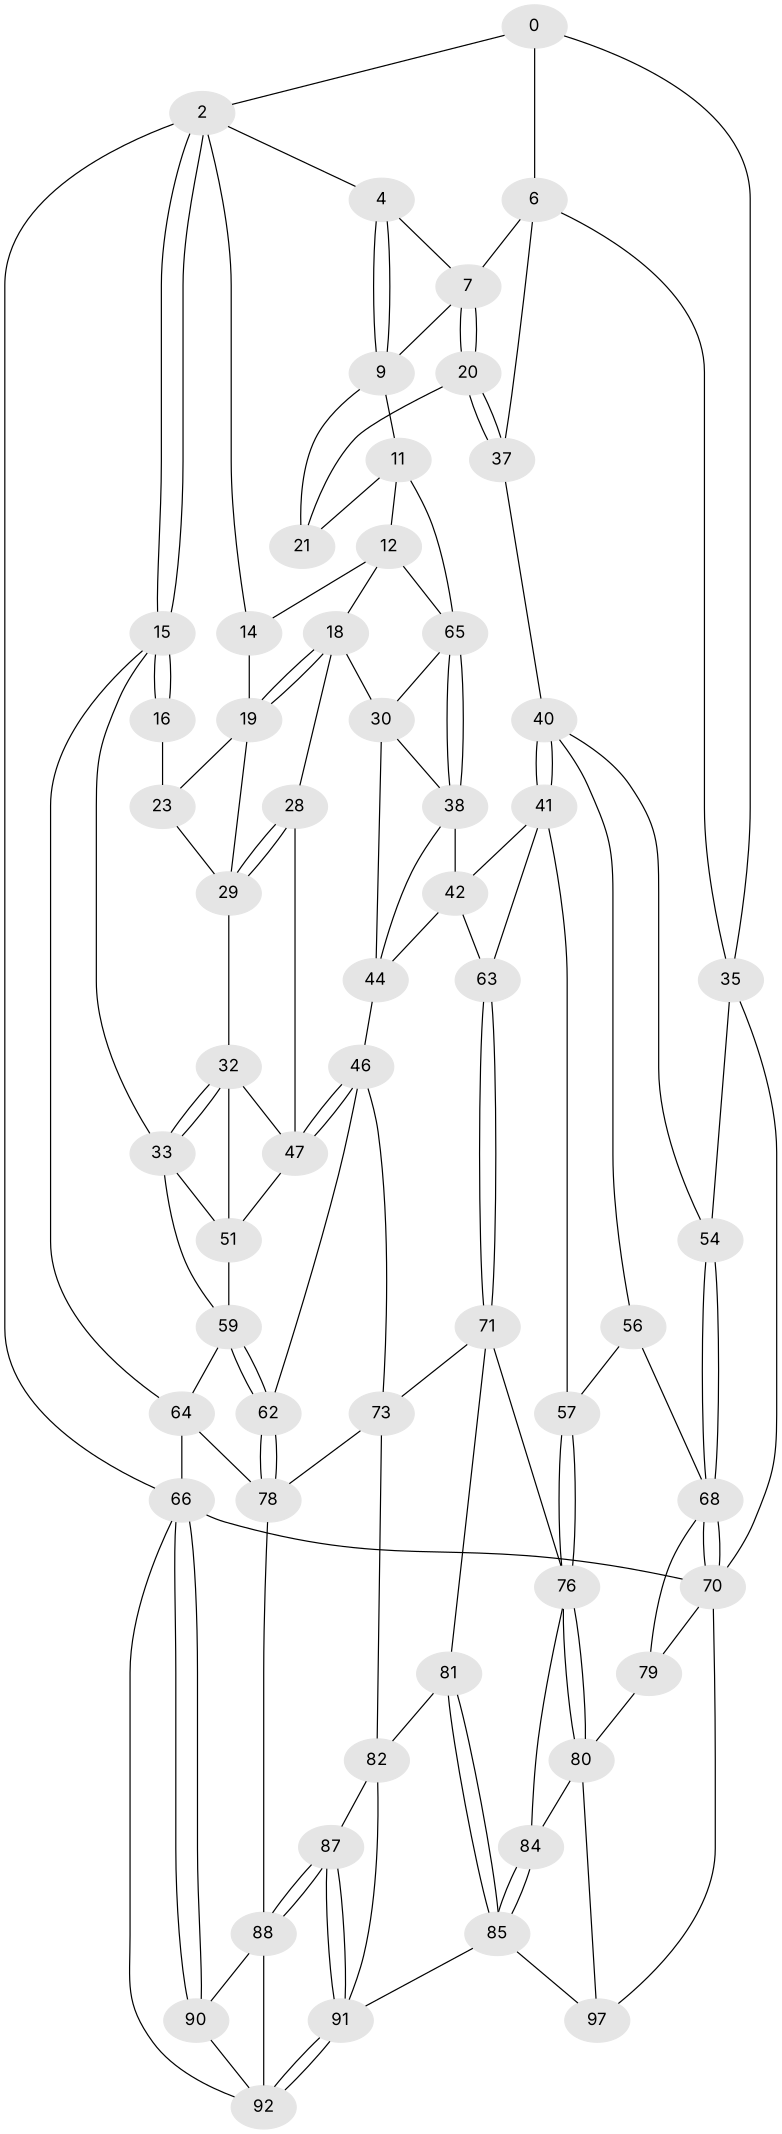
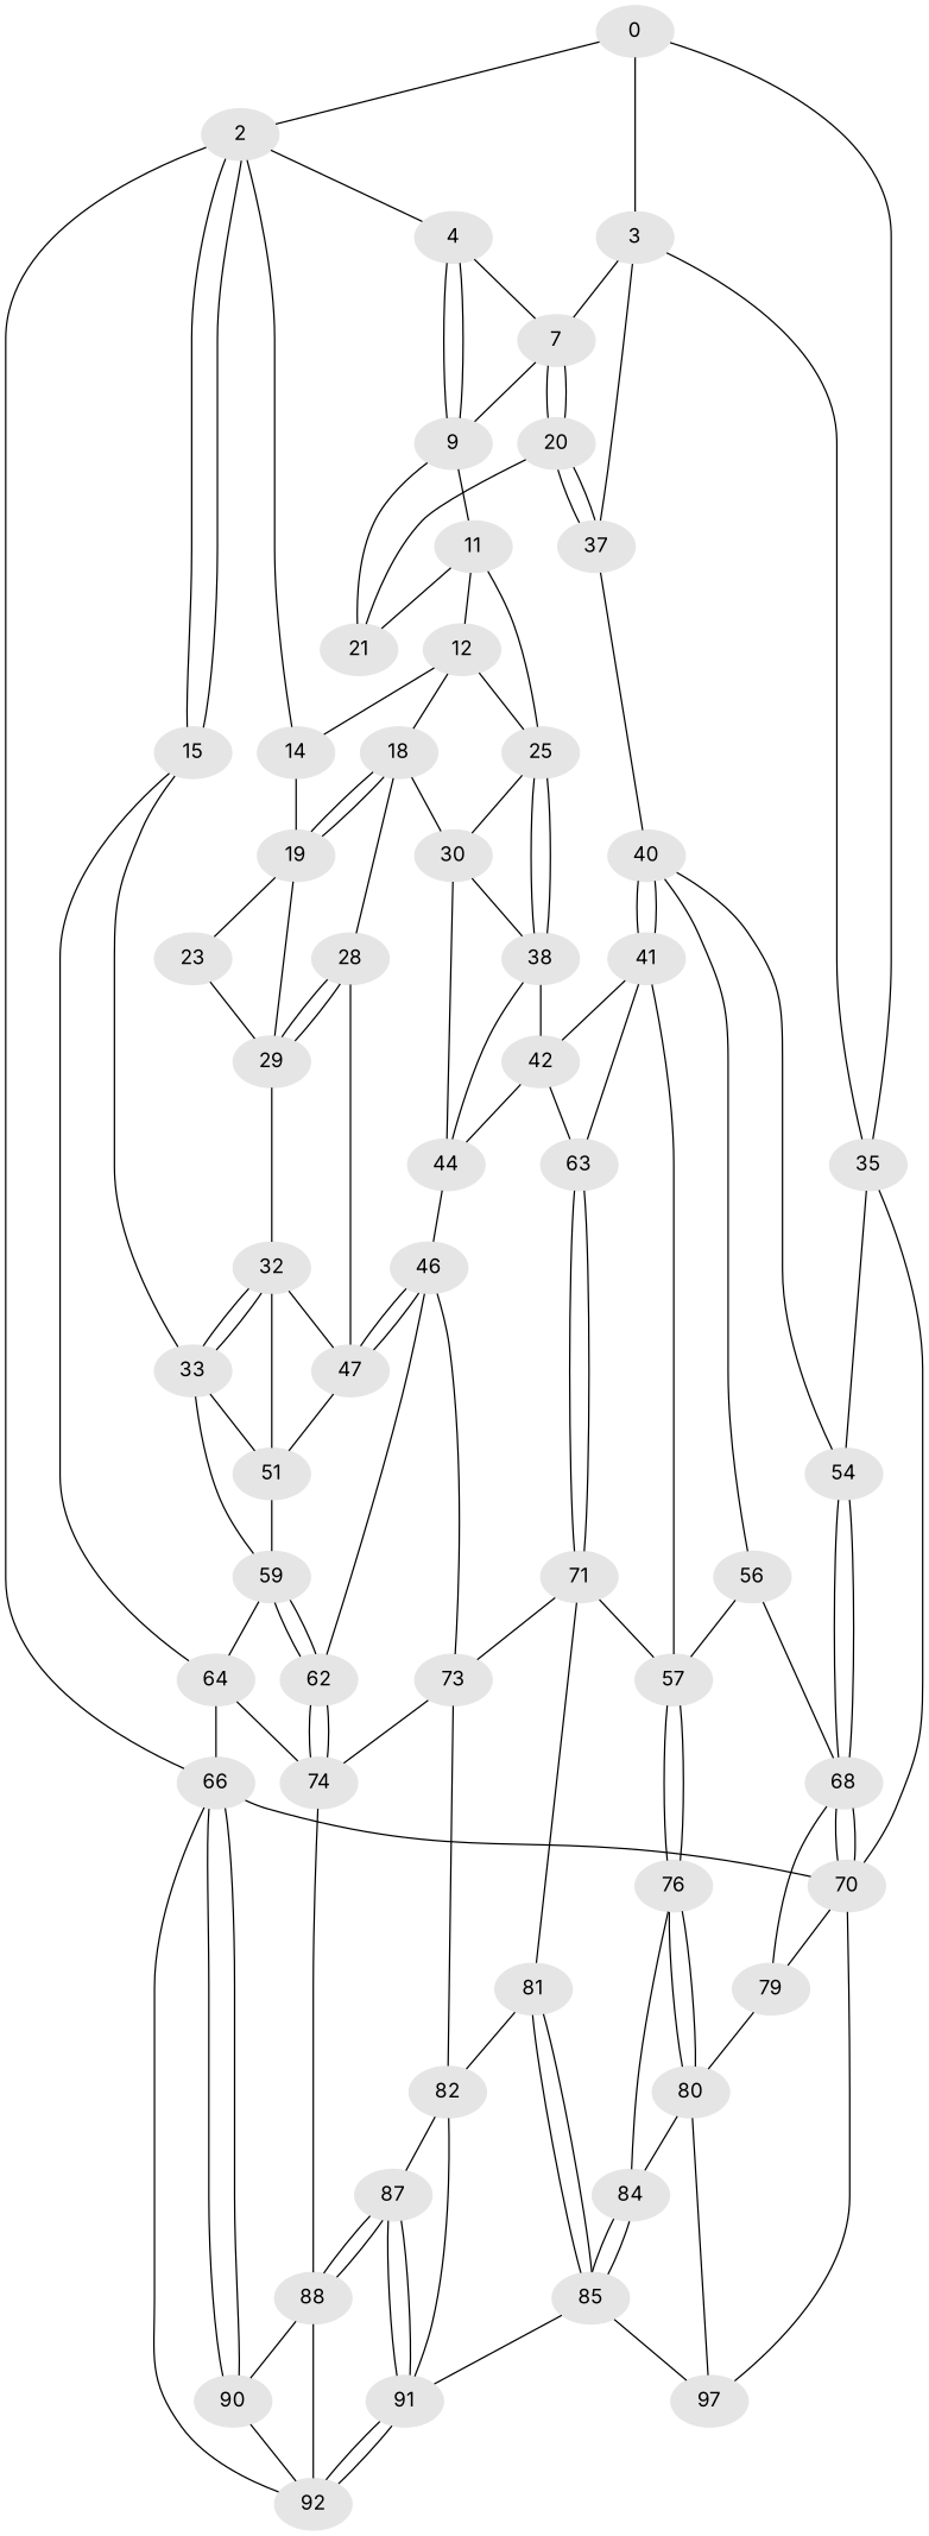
  graph {
    fontname=Inter
    node [color=gray90 fontname=Inter style=filled]
    edge [fontname=Inter]
    n1 [label=0]
    2 [super="+3"]
-   6 [super="+36"]
+   6 [super="+36" label=3]
    35
    4 [super="+5"]
    14 [super="+17"]
    15 [super="+34"]
    66 [super="+67"]
    7 [super="+8"]
    37
    54
    70 [super="+94"]
    9 [super="+10"]
    19 [super="+22"]
-   16
    33 [super="+52"]
    64 [super="+65"]
    90
    92 [super="+93"]
    20
    11 [super="+24"]
    21
    40 [super="+55"]
    12 [super="+13"]
-   25 [super="+26" label=65]
+   25 [super="+26"]
    18 [super="+27"]
    30 [super="+39"]
    38 [super="+43"]
    28
    23
    29 [super="+31"]
    51 [super="+53"]
    59 [super="+60"]
-   74 [super="+75" label=78]
+   74 [super="+75"]
    47 [super="+48"]
    44 [super="+45"]
    32 [super="+49"]
    42 [super="+50"]
    46 [super="+61"]
    62
    68 [super="+69"]
    79
    97
    41 [super="+58"]
    56
    63
    57
    76 [super="+77"]
    71 [super="+72"]
    73 [super="+78"]
    82 [super="+83"]
    80 [super="+86"]
    84
    88 [super="+89"]
    81
    85 [super="+96"]
    87
    91 [super="+95"]
    n1 -- 2
    n1 -- 6
    n1 -- 35
    2 -- 4
    2 -- 14
    2 -- 15
    2 -- 15
    2 -- 66
    6 -- 35
    6 -- 7
    6 -- 37
    35 -- 54
    35 -- 70
    4 -- 7
    4 -- 9
    4 -- 9
    14 -- 19
-   15 -- 16
-   15 -- 16
    15 -- 33
    15 -- 64
    66 -- 70
    66 -- 90
    66 -- 90
    66 -- 92
    7 -- 9
    7 -- 20
    7 -- 20
    37 -- 40
    54 -- 68
    54 -- 68
    70 -- 79
    70 -- 97
    9 -- 11
    9 -- 21
    19 -- 23
    19 -- 29
-   16 -- 23
    33 -- 51
    33 -- 59
    64 -- 66
    64 -- 74
    90 -- 92
    20 -- 37
    20 -- 37
    20 -- 21
    11 -- 21
    11 -- 12
    11 -- 25
    40 -- 54
    40 -- 41
    40 -- 41
    40 -- 56
    12 -- 14
    12 -- 25
    12 -- 18
    25 -- 30
    25 -- 38
    25 -- 38
    18 -- 19
    18 -- 19
    18 -- 30
    18 -- 28
    30 -- 38
    30 -- 44
    38 -- 44
    38 -- 42
    28 -- 29
    28 -- 29
    28 -- 47
    23 -- 29
    29 -- 32
    51 -- 59
    59 -- 64
    59 -- 62
    59 -- 62
    74 -- 88
    47 -- 51
    44 -- 46
    32 -- 33
    32 -- 33
    32 -- 51
    32 -- 47
    42 -- 44
    42 -- 63
    46 -- 47
    46 -- 47
    46 -- 62
    46 -- 73
    62 -- 74
    62 -- 74
    68 -- 70
    68 -- 70
    68 -- 79
    79 -- 80
    41 -- 42
    41 -- 63
    41 -- 57
    56 -- 68
    56 -- 57
    63 -- 71
    63 -- 71
    57 -- 76
    57 -- 76
    76 -- 80
    76 -- 80
    76 -- 84
-   71 -- 76
+   71 -- 57
    71 -- 73
    71 -- 81
    73 -- 74
    73 -- 82
    82 -- 87
    82 -- 91
    80 -- 97
    80 -- 84
    84 -- 85
    84 -- 85
    88 -- 90
    88 -- 92
    81 -- 82
    81 -- 85
    81 -- 85
    85 -- 97
    85 -- 91
    87 -- 88
    87 -- 88
    87 -- 91
    87 -- 91
    91 -- 92
    91 -- 92
  }
